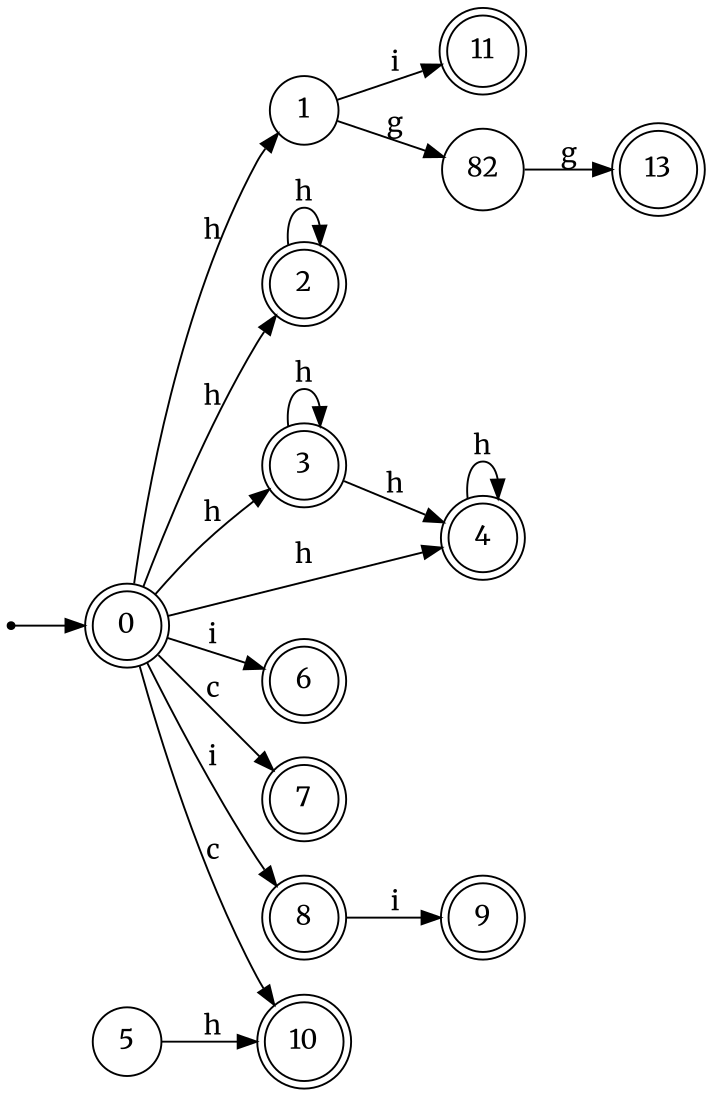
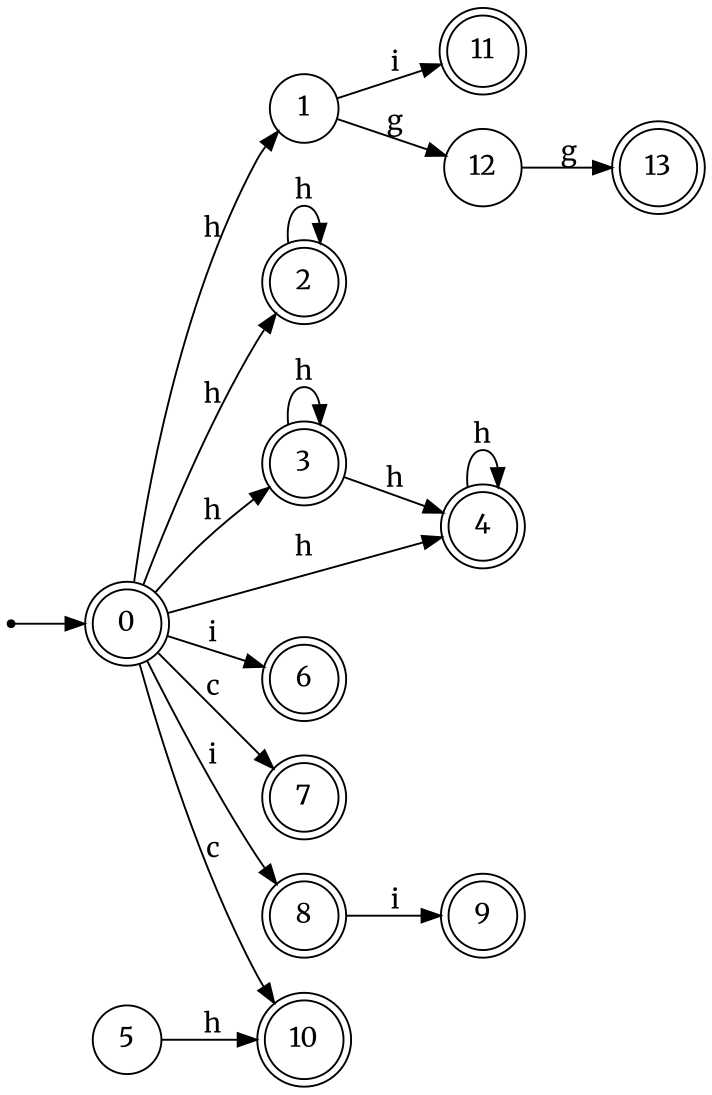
  digraph {
    fontname=Merriweather
    rankdir=LR
    node [fontname=Merriweather shape=doublecircle]
    edge [fontname=Merriweather]
    dummy0 [shape=point]
    0
    1 [shape=circle]
    2
    3
    4
    6
    7
    8
    10
    11
-   12 [shape=circle label=82]
+   12 [shape=circle]
    5 [shape=circle]
    9
    13
    dummy0 -> 0
    0 -> 1 [label=h]
    0 -> 2 [label=h]
    0 -> 3 [label=h]
    0 -> 4 [label=h]
    0 -> 6 [label=i]
    0 -> 7 [label=c]
    0 -> 8 [label=i]
    0 -> 10 [label=c]
    1 -> 11 [label=i]
    1 -> 12 [label=g]
    2 -> 2 [label=h]
    3 -> 3 [label=h]
    3 -> 4 [label=h]
    4 -> 4 [label=h]
    8 -> 9 [label=i]
    12 -> 13 [label=g]
    5 -> 10 [label=h]
  }
